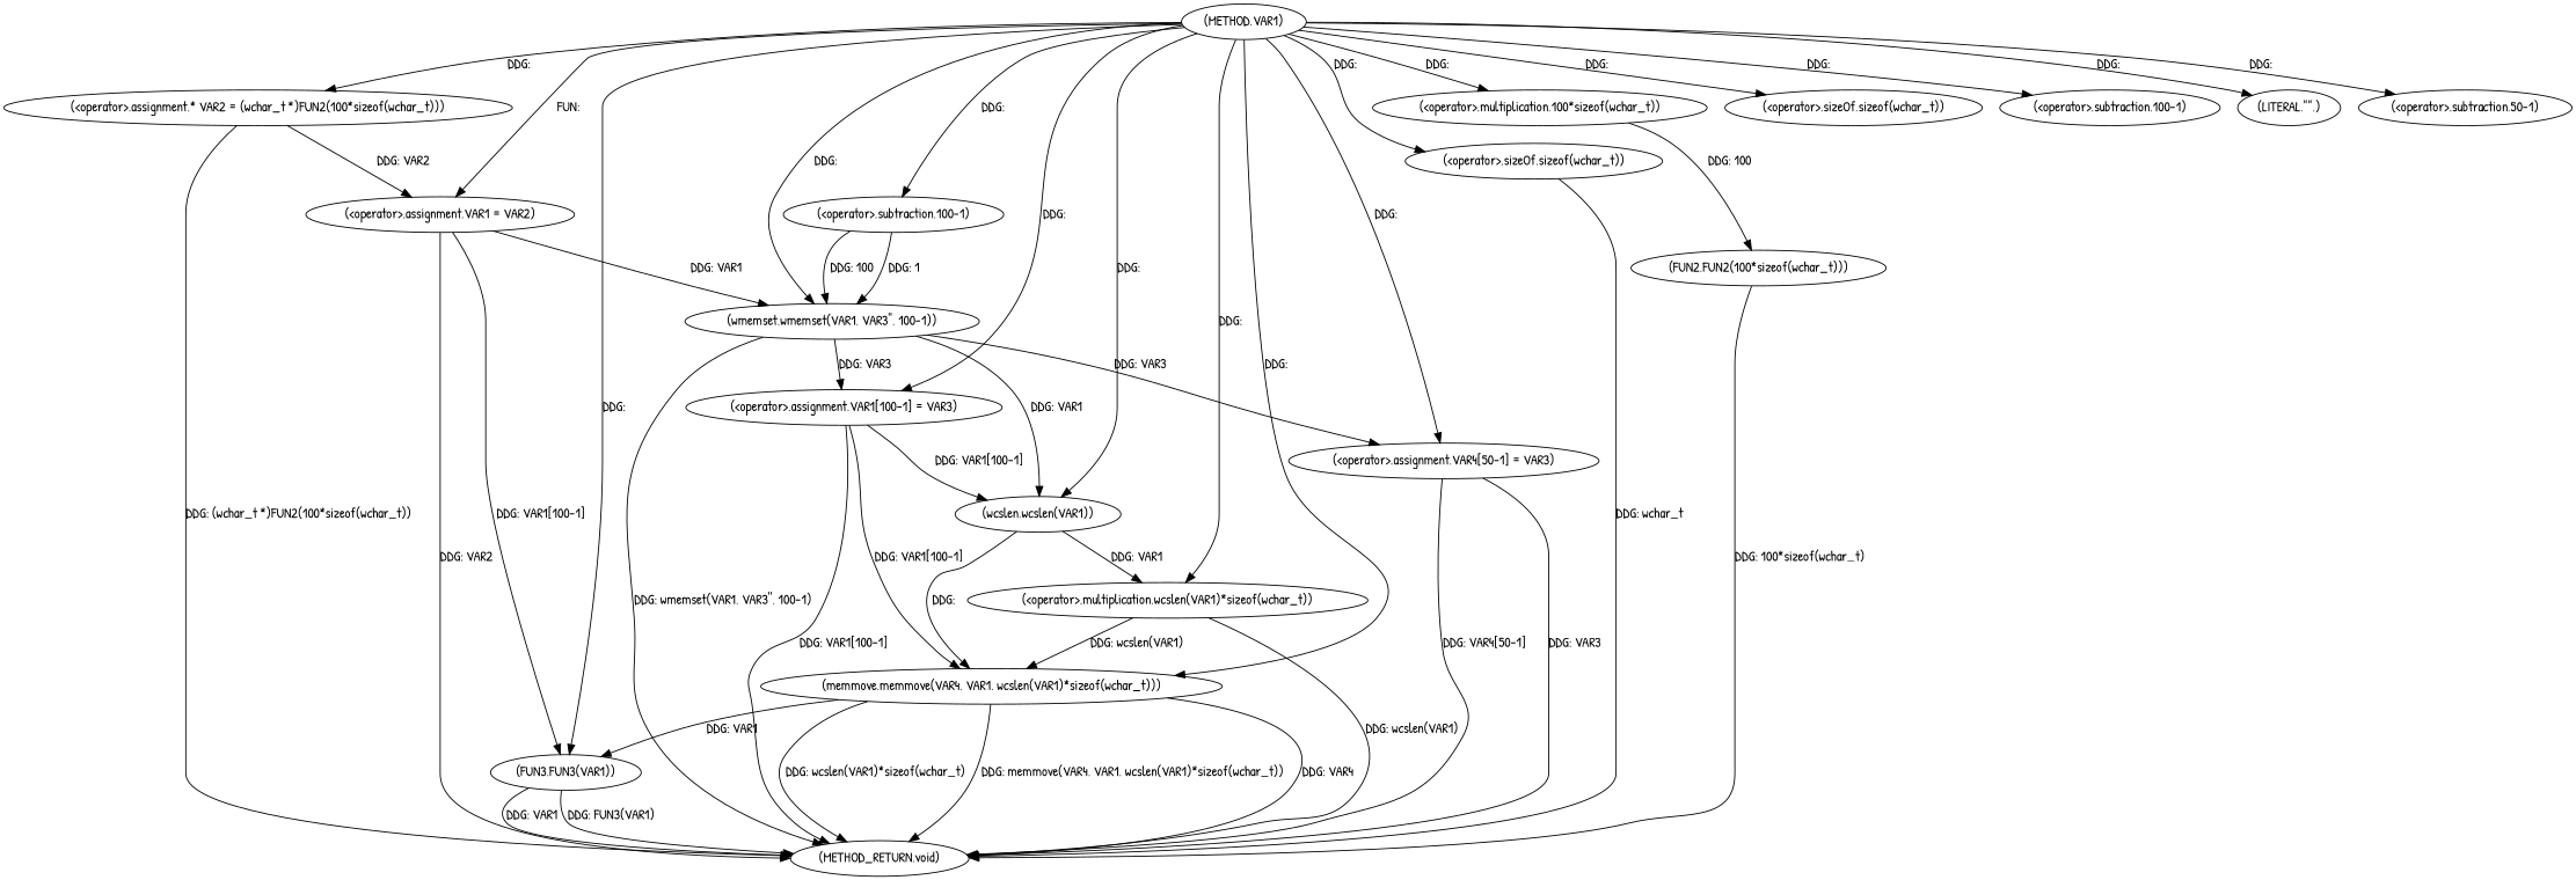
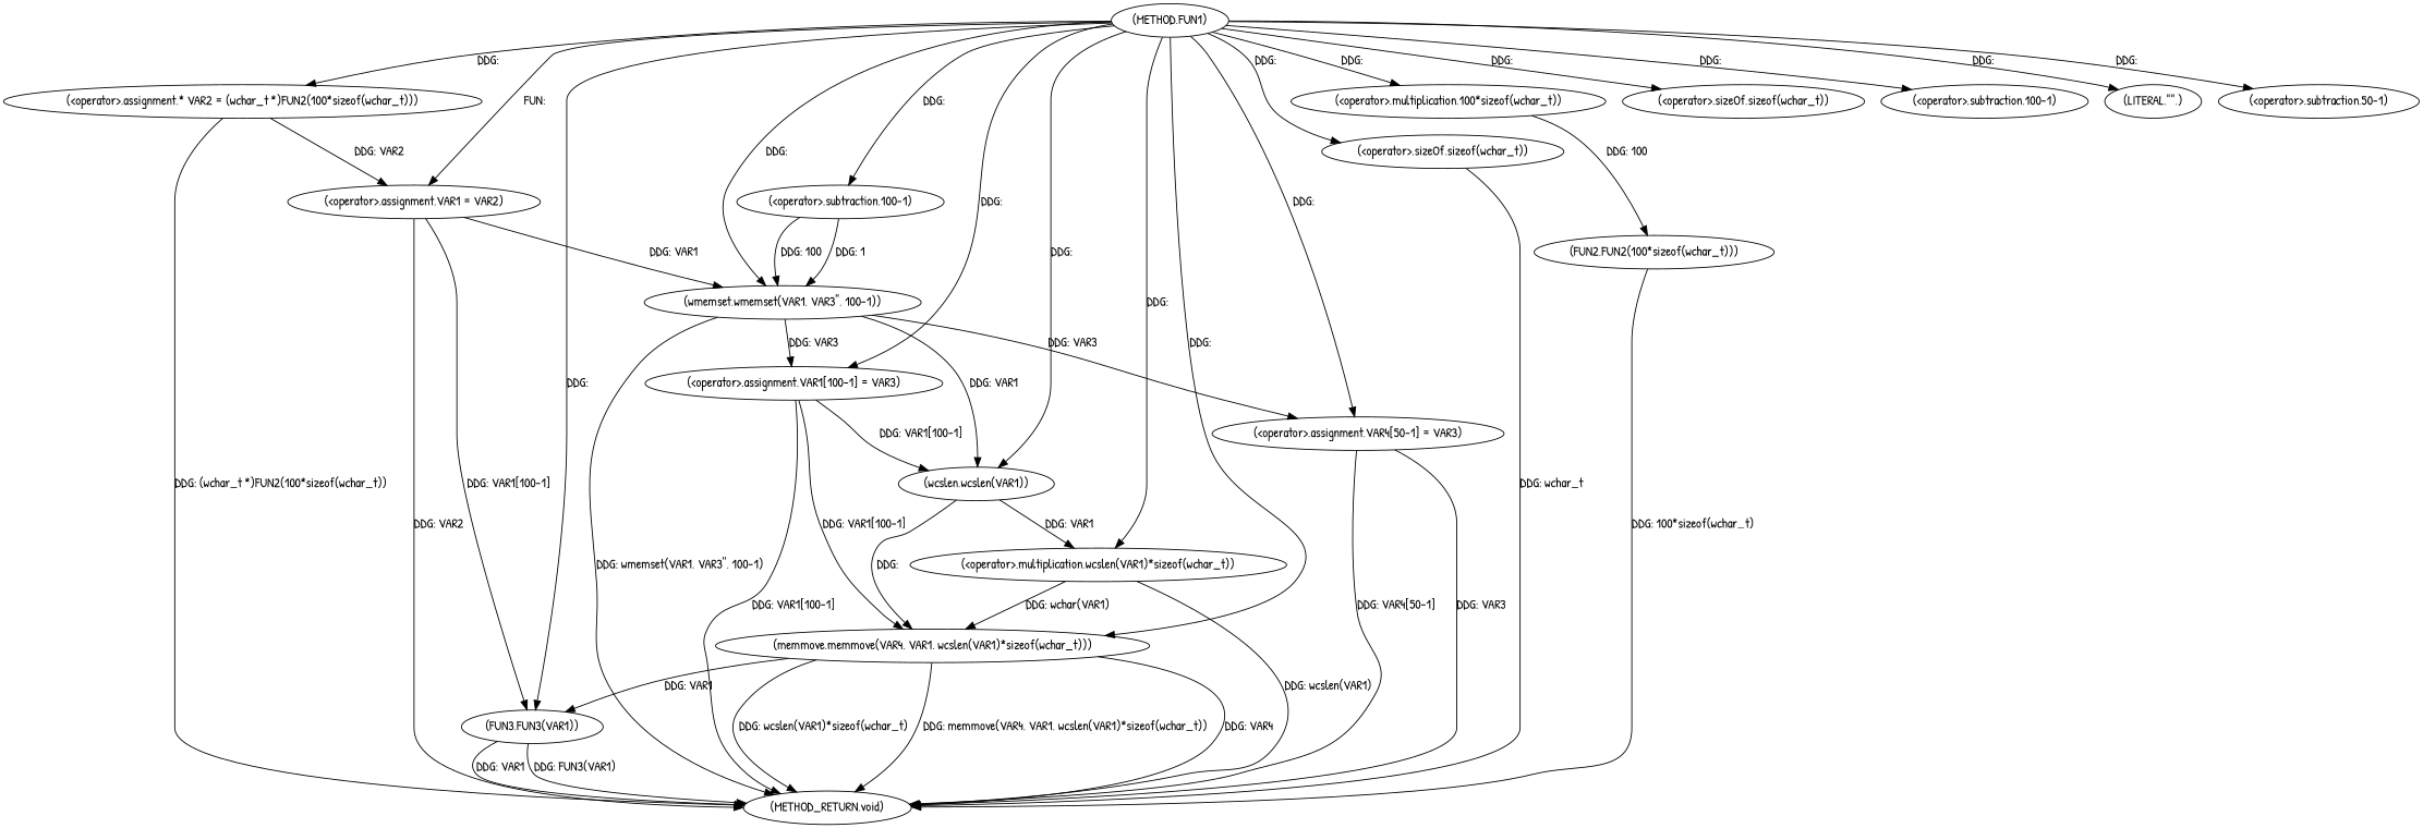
  digraph {
    fontname="Patrick Hand"
    node [fontname="Patrick Hand"]
    edge [fontname="Patrick Hand"]
-   n1 [label="(METHOD,VAR1)"]
+   n1 [label="(METHOD,FUN1)"]
    n2 [label="(<operator>.assignment,* VAR2 = (wchar_t *)FUN2(100*sizeof(wchar_t)))"]
    n3 [label="(<operator>.multiplication,100*sizeof(wchar_t))"]
    n4 [label="(<operator>.sizeOf,sizeof(wchar_t))"]
    n5 [label="(<operator>.assignment,VAR1 = VAR2)"]
    n6 [label="(wmemset,wmemset(VAR1, VAR3'', 100-1))"]
    n7 [label="(<operator>.subtraction,100-1)"]
    n8 [label="(<operator>.assignment,VAR1[100-1] = VAR3)"]
    n9 [label="(<operator>.subtraction,100-1)"]
    n10 [label="(LITERAL,\"\",)"]
    n11 [label="(memmove,memmove(VAR4, VAR1, wcslen(VAR1)*sizeof(wchar_t)))"]
    n12 [label="(<operator>.multiplication,wcslen(VAR1)*sizeof(wchar_t))"]
    n13 [label="(wcslen,wcslen(VAR1))"]
    n14 [label="(<operator>.sizeOf,sizeof(wchar_t))"]
    n15 [label="(<operator>.assignment,VAR4[50-1] = VAR3)"]
    n16 [label="(<operator>.subtraction,50-1)"]
    n17 [label="(FUN3,FUN3(VAR1))"]
    n18 [label="(METHOD_RETURN,void)"]
    n19 [label="(FUN2,FUN2(100*sizeof(wchar_t)))"]
    n1 -> n2 [label="DDG: "]
    n1 -> n3 [label="DDG: "]
    n1 -> n4 [label="DDG: "]
    n1 -> n5 [label="FUN: "]
    n1 -> n6 [label="DDG: "]
    n1 -> n7 [label="DDG: "]
    n1 -> n8 [label="DDG: "]
    n1 -> n9 [label="DDG: "]
    n1 -> n10 [label="DDG: "]
    n1 -> n11 [label="DDG: "]
    n1 -> n12 [label="DDG: "]
    n1 -> n13 [label="DDG: "]
    n1 -> n14 [label="DDG: "]
    n1 -> n15 [label="DDG: "]
    n1 -> n16 [label="DDG: "]
    n1 -> n17 [label="DDG: "]
    n2 -> n5 [label="DDG: VAR2"]
    n2 -> n18 [label="DDG: (wchar_t *)FUN2(100*sizeof(wchar_t))"]
    n3 -> n19 [label="DDG: 100"]
    n5 -> n6 [label="DDG: VAR1"]
    n5 -> n17 [label="DDG: VAR1[100-1]"]
    n5 -> n18 [label="DDG: VAR2"]
    n6 -> n8 [label="DDG: VAR3"]
    n6 -> n13 [label="DDG: VAR1"]
    n6 -> n15 [label="DDG: VAR3"]
    n6 -> n18 [label="DDG: wmemset(VAR1, VAR3'', 100-1)"]
    n7 -> n6 [label="DDG: 100"]
    n7 -> n6 [label="DDG: 1"]
    n8 -> n11 [label="DDG: VAR1[100-1]"]
    n8 -> n13 [label="DDG: VAR1[100-1]"]
    n8 -> n18 [label="DDG: VAR1[100-1]"]
    n11 -> n17 [label="DDG: VAR1"]
    n11 -> n18 [label="DDG: wcslen(VAR1)*sizeof(wchar_t)"]
    n11 -> n18 [label="DDG: memmove(VAR4, VAR1, wcslen(VAR1)*sizeof(wchar_t))"]
    n11 -> n18 [label="DDG: VAR4"]
-   n12 -> n11 [label="DDG: wcslen(VAR1)"]
+   n12 -> n11 [label="DDG: wchar(VAR1)"]
    n12 -> n18 [label="DDG: wcslen(VAR1)"]
    n13 -> n11 [label="DDG: "]
    n13 -> n12 [label="DDG: VAR1"]
    n14 -> n18 [label="DDG: wchar_t"]
    n15 -> n18 [label="DDG: VAR4[50-1]"]
    n15 -> n18 [label="DDG: VAR3"]
    n17 -> n18 [label="DDG: FUN3(VAR1)"]
    n17 -> n18 [label="DDG: VAR1"]
    n19 -> n18 [label="DDG: 100*sizeof(wchar_t)"]
  }
